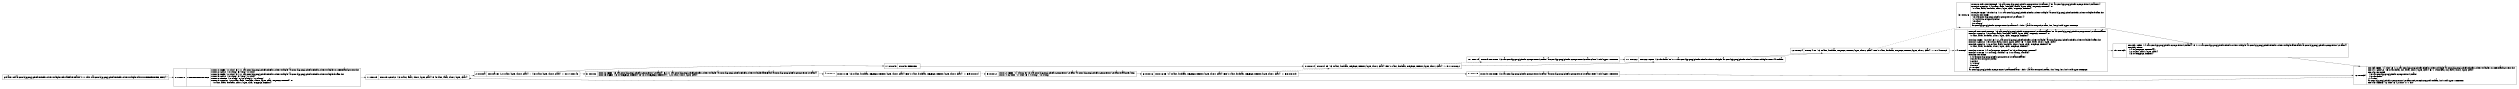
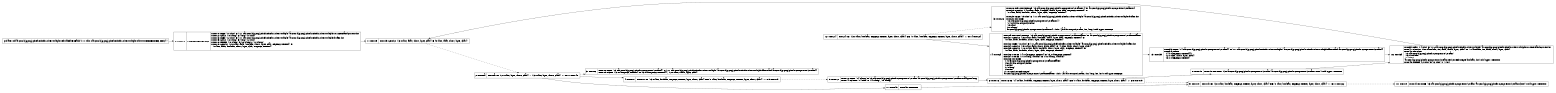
  digraph {
    rankdir=LR
    node [shape=record]
    n1 [label="{0\:\ 0x0000|MTH_ENTER_BLOCK\l|0x0000: IGET  (r0 I:int) = (r11 I:ar.com.hjg.pngj.pixels.PixelsWriterMultiple) ar.com.hjg.pngj.pixels.PixelsWriterMultiple.rowsPerBandCurrent int \l0x0002: CAST  (r0 I:long) = (long) (r0 I:int) \l0x0003: IGET  (r2 I:int) = (r11 I:ar.com.hjg.pngj.pixels.PixelsWriterMultiple) ar.com.hjg.pngj.pixels.PixelsWriterMultiple.buflen int \l0x0005: CAST  (r2 I:long) = (long) (r2 I:int) \l0x0006: ARITH  (r0 I:long) = (r0 I:long) * (r2 I:long) \l0x0008: CONST  (r2 I:?[int, float, boolean, short, byte, char, OBJECT, ARRAY]) = \l  (0 ?[int, float, boolean, short, byte, char, OBJECT, ARRAY])\l \l}"]
    n2 [label="{1\:\ 0x0009|0x0009: CONST  (r3 I:?[int, float, short, byte, char]) = (5 ?[int, float, short, byte, char]) \l}"]
    n3 [label="{2\:\ 0x000a|0x000a: IF  (r2 I:?[int, byte, short, char]) \> (r3 I:?[int, byte, short, char])  \-\> B:17:0x0048 \l}"]
    n4 [label="{3\:\ 0x000c|0x000c: IGET  (r3 I:ar.com.hjg.pngj.pixels.CompressorStream[]) = (r11 I:ar.com.hjg.pngj.pixels.PixelsWriterMultiple) ar.com.hjg.pngj.pixels.PixelsWriterMultiple.filterBank ar.com.hjg.pngj.pixels.CompressorStream[] \l0x000e: AGET  (r3 I:?[OBJECT, ARRAY]) = (r3 I:?[OBJECT, ARRAY][]), (r2 I:?[int, short, byte, char]) \l}"]
    n5 [label="{17\:\ 0x0048|0x0048: RETURN   \l}"]
    n6 [label="{4\:\ 0x0010|0x0010: IF  (r3 I:?[int, boolean, OBJECT, ARRAY, byte, short, char]) == (0 ?[int, boolean, OBJECT, ARRAY, byte, short, char])  \-\> B:9:0x001d \l}"]
    n7 [label="{9\:\ 0x001d|0x001d: IF  (r3 I:?[int, boolean, OBJECT, ARRAY, byte, short, char]) == (0 ?[int, boolean, OBJECT, ARRAY, byte, short, char])  \-\> B:11:0x0022 \l}"]
    n8 [label="{5\:\ 0x0012|0x0012: IGET  (r4 I:long) = (r3 I:ar.com.hjg.pngj.pixels.CompressorStream) ar.com.hjg.pngj.pixels.CompressorStream.totalbytes long \l0x0014: CMP_L  (r4 I:int) = (r4 I:long), (r0 I:long) \l}"]
    n9 [label="{6\:\ 0x0016|0x0016: IF  (r4 I:?[int, boolean, OBJECT, ARRAY, byte, short, char]) == (0 ?[int, boolean, OBJECT, ARRAY, byte, short, char])  \-\> B:8:0x0019 \l}"]
    n10 [label="{10\:\ 0x001f|0x001f: INVOKE  (r3 I:ar.com.hjg.pngj.pixels.CompressorStream) ar.com.hjg.pngj.pixels.CompressorStream.close():void type: VIRTUAL \l}"]
-   n11 [label="{11\:\ 0x0022|0x0022: IGET  (r3 I:boolean) = (r11 I:ar.com.hjg.pngj.pixels.PixelsWriterMultiple) ar.com.hjg.pngj.pixels.PixelsWriterMultiple.useLz4 boolean \l}"]
    n12 [label="{8\:\ 0x0019|0x0019: INVOKE  (r3 I:ar.com.hjg.pngj.pixels.CompressorStream) ar.com.hjg.pngj.pixels.CompressorStream.reset():void type: VIRTUAL \l}"]
    n13 [label="{16\:\ 0x003f|0x003f: IGET  (r4 I:int) = (r11 I:ar.com.hjg.pngj.pixels.PixelsWriterMultiple) ar.com.hjg.pngj.pixels.PixelsWriterMultiple.rowsPerBandCurrent int \l0x0041: CONST  (r5 I:?[boolean, int, float, short, byte, char]) = (1 ?[boolean, int, float, short, byte, char]) \l0x0042: INVOKE  \l  (r3 I:ar.com.hjg.pngj.pixels.CompressorStream)\l  (r5 I:boolean)\l  (r4 I:int)\l ar.com.hjg.pngj.pixels.CompressorStream.setStoreFirstByte(boolean, int):void type: VIRTUAL \l0x0045: ARITH  (r2 I:int) = (r2 I:int) + (1 int) \l}"]
    n14 [label="{12\:\ 0x0024|0x0024: IF  (r3 I:?[int, boolean, OBJECT, ARRAY, byte, short, char]) == (0 ?[int, boolean, OBJECT, ARRAY, byte, short, char])  \-\> B:14:0x002f \l}"]
    n15 [label="{13\:\ 0x0026|0x0026: NEW_INSTANCE  (r3 I:ar.com.hjg.pngj.pixels.CompressorStreamLz4) =  ar.com.hjg.pngj.pixels.CompressorStreamLz4 \l0x0028: CONST  (r4 I:?[int, float, boolean, short, byte, char, OBJECT, ARRAY]) = \l  (0 ?[int, float, boolean, short, byte, char, OBJECT, ARRAY])\l \l0x0029: IGET  (r5 I:int) = (r11 I:ar.com.hjg.pngj.pixels.PixelsWriterMultiple) ar.com.hjg.pngj.pixels.PixelsWriterMultiple.buflen int \l0x002b: INVOKE  \l  (r3 I:ar.com.hjg.pngj.pixels.CompressorStreamLz4)\l  (r4 I:java.io.OutputStream)\l  (r5 I:int)\l  (r0 I:long)\l ar.com.hjg.pngj.pixels.CompressorStreamLz4.\<init\>(java.io.OutputStream, int, long):void type: DIRECT \l}"]
-   n16 [label="{14\:\ 0x002f|0x002f: NEW_INSTANCE  (r3 I:ar.com.hjg.pngj.pixels.CompressorStreamDeflater) =  ar.com.hjg.pngj.pixels.CompressorStreamDeflater \l0x0031: CONST  (r5 I:?[int, float, boolean, short, byte, char, OBJECT, ARRAY]) = \l  (0 ?[int, float, boolean, short, byte, char, OBJECT, ARRAY])\l \l0x0032: IGET  (r6 I:int) = (r11 I:ar.com.hjg.pngj.pixels.PixelsWriterMultiple) ar.com.hjg.pngj.pixels.PixelsWriterMultiple.buflen int \l0x0034: CONST  (r9 I:?[int, float, short, byte, char]) = (4 ?[int, float, short, byte, char]) \l0x0035: CONST  (r10 I:?[int, float, boolean, short, byte, char, OBJECT, ARRAY]) = \l  (0 ?[int, float, boolean, short, byte, char, OBJECT, ARRAY])\l \l0x0036: MOVE  (r4 I:?[OBJECT, ARRAY]) = (r3 I:?[OBJECT, ARRAY]) \l0x0037: MOVE  (r7 I:?[long, double]) = (r0 I:?[long, double]) \l0x0038: INVOKE  \l  (r4 I:ar.com.hjg.pngj.pixels.CompressorStreamDeflater)\l  (r5 I:java.io.OutputStream)\l  (r6 I:int)\l  (r7 I:long)\l  (r9 I:int)\l  (r10 I:int)\l ar.com.hjg.pngj.pixels.CompressorStreamDeflater.\<init\>(java.io.OutputStream, int, long, int, int):void type: DIRECT \l}"]
+   n16 [label="{14\:\ 0x002f|0x002f: NEW_INSTANCE  (r3 I:ar.com.hjg.pngj.pixels.CompressorStreamDeflater) =  ar.com.hjg.pngj.pixels.CompressorStreamDeflater \l0x0031: CONST  (r5 I:?[int, float, boolean, short, byte, char, OBJECT, ARRAY]) = \l  (0 ?[int, float, boolean, short, byte, char, OBJECT, ARRAY])\l \l0x0032: IGET  (r6 I:int) = (r11 I:ar.com.hjg.pngj.pixels.PixelsWriterMultiple) ar.com.hjg.pngj.pixels.PixelsWriterMultiple.buflen int \l0x0034: CONST  (r9 I:?[int, float, short, byte, char]) = (4 ?[int, float, short, byte, char]) \l0x0035: CONST  (r10 I:?[int, float, boolean, short, byte, char, OBJECT, ARRAY]) = \l  (0 ?[int, float, boolean, short, byte, char, OBJECT, ARRAY])\l \l0x0036: MOVE  (r4 I:?[OBJECT, ARRAY]) = (r3 I:?[OBJECT, ARRAY]) \l0x0037: MOVE  (r7 I:?[long, double]) = (r0 I:?[long, double]) \l0x0038: INVOKE  \l  (r4 I:ar.com.hjg.pngj.pixels.CompressorStreamDeflater)\l  (r5 I:java.io.OutputStream)\l  (r6 I:int)\l  (r7 I:long)\l  (r9 I:int)\l  (r10 I:setStoreFirstByte)\l ar.com.hjg.pngj.pixels.CompressorStreamDeflater.\<init\>(java.io.OutputStream, int, long, int, int):void type: DIRECT \l}"]
    n17 [label="{15\:\ 0x003b|0x003b: IGET  (r4 I:ar.com.hjg.pngj.pixels.CompressorStream[]) = (r11 I:ar.com.hjg.pngj.pixels.PixelsWriterMultiple) ar.com.hjg.pngj.pixels.PixelsWriterMultiple.filterBank ar.com.hjg.pngj.pixels.CompressorStream[] \l0x003d: APUT  \l  (r4 I:?[OBJECT, ARRAY][])\l  (r2 I:?[int, short, byte, char])\l  (r3 I:?[OBJECT, ARRAY])\l \l}"]
    n18 [label="{private void ar.com.hjg.pngj.pixels.PixelsWriterMultiple.rebuildFiltersBank((r11 'this' I:ar.com.hjg.pngj.pixels.PixelsWriterMultiple A[IMMUTABLE_TYPE, THIS])) }"]
    n1 -> n2
    n2 -> n3 [style=dashed]
    n3 -> n4 [style=dashed]
    n3 -> n5
-   n4 -> n6
+   n3 -> n6
    n5 -> n7
    n6 -> n8 [style=dashed]
    n7 -> n10 [style=dashed]
-   n7 -> n11
    n8 -> n9
    n9 -> n7 [style=dashed]
    n9 -> n12
-   n10 -> n11
-   n11 -> n14
    n12 -> n13
    n13 -> n2
    n14 -> n15 [style=dashed]
    n14 -> n16
-   n15 -> n17
    n16 -> n17
    n17 -> n13
    n18 -> n1
  }
